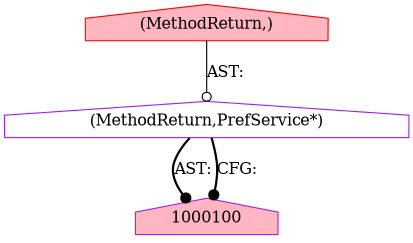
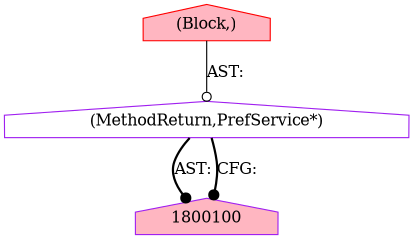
  digraph {
    node [color=purple fillcolor=lightpink shape=house style=filled]
    edge [arrowhead=dot style=bold]
    n1 [fillcolor=white label="(MethodReturn,PrefService*)"]
-   1000100
-   n3 [color=red label="(MethodReturn,)"]
+   1000100 [label=1800100]
+   n3 [color=red label="(Block,)"]
    n1 -> 1000100 [label="AST: "]
    n1 -> 1000100 [label="CFG: "]
    n3 -> n1 [arrowhead=odot label="AST: " style=solid]
  }
